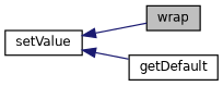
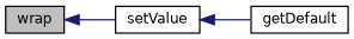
  digraph {
    rankdir=LR
    node [color=black fillcolor=white fontname=Helvetica fontsize=10 shape=record style=filled]
    edge [color=midnightblue dir=back fontname=Helvetica fontsize=10 labelfontname=Helvetica labelfontsize=10 style=solid]
    n1 [fillcolor=grey75 fontcolor=black height=0.2 label=wrap width=0.4]
    n2 [height=0.2 label=setValue width=0.4]
    n3 [height=0.2 label=getDefault width=0.4]
-   n2 -> n1
+   n1 -> n2
    n2 -> n3
  }
